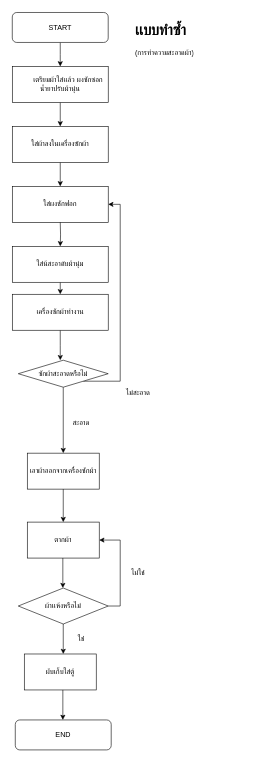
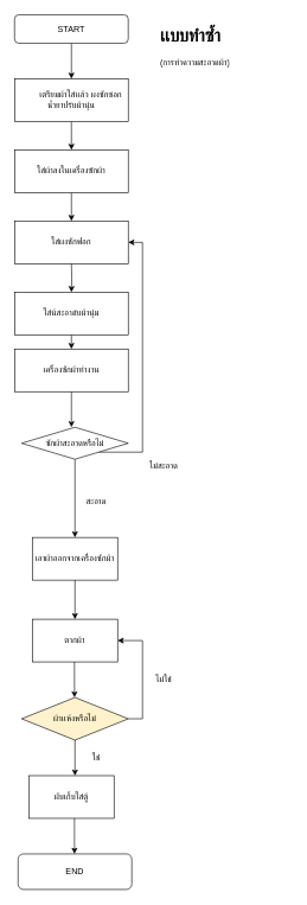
  <mxCell id="0" />
  <mxCell id="1" parent="0" />
  <mxCell id="2" style="edgeStyle=orthogonalEdgeStyle;rounded=0;orthogonalLoop=1;jettySize=auto;html=1;exitX=0.5;exitY=1;exitDx=0;exitDy=0;" edge="1" parent="1" source="3"><mxGeometry relative="1" as="geometry"><mxPoint x="100" y="110" as="targetPoint" /></mxGeometry></mxCell>
- <mxCell id="3" value="START" style="rounded=1;whiteSpace=wrap;html=1;" vertex="1" parent="1"><mxGeometry x="20" y="20" width="160" height="50" as="geometry" /></mxCell>
+ <mxCell id="3" value="START" style="rounded=1;whiteSpace=wrap;html=1;" vertex="1" parent="1"><mxGeometry x="20" y="20" width="160" height="40" as="geometry" /></mxCell>
  <mxCell id="4" style="edgeStyle=orthogonalEdgeStyle;rounded=0;orthogonalLoop=1;jettySize=auto;html=1;entryX=0.5;entryY=0;entryDx=0;entryDy=0;" edge="1" parent="1" source="5" target="7"><mxGeometry relative="1" as="geometry" /></mxCell>
  <mxCell id="5" value="&lt;span style=&quot;white-space: pre;&quot;&gt;&#09;&lt;/span&gt;เตรียมผ้าใส่เเล้ว ผงซักซอก น้ำยาปรับผ้านุ่น" style="rounded=0;whiteSpace=wrap;html=1;" vertex="1" parent="1"><mxGeometry x="20" y="110" width="160" height="60" as="geometry" /></mxCell>
  <mxCell id="6" style="edgeStyle=orthogonalEdgeStyle;rounded=0;orthogonalLoop=1;jettySize=auto;html=1;exitX=0.5;exitY=1;exitDx=0;exitDy=0;" edge="1" parent="1" source="7" target="8"><mxGeometry relative="1" as="geometry" /></mxCell>
  <mxCell id="7" value="ใส่ผ้าลงในเครื่องซักผ้า" style="rounded=0;whiteSpace=wrap;html=1;" vertex="1" parent="1"><mxGeometry x="20" y="210" width="160" height="60" as="geometry" /></mxCell>
  <mxCell id="8" value="ใส่ผงซักฟอก" style="rounded=0;whiteSpace=wrap;html=1;" vertex="1" parent="1"><mxGeometry x="20" y="310" width="160" height="60" as="geometry" /></mxCell>
  <mxCell id="9" style="edgeStyle=orthogonalEdgeStyle;rounded=0;orthogonalLoop=1;jettySize=auto;html=1;exitX=0.5;exitY=1;exitDx=0;exitDy=0;" edge="1" parent="1" target="11"><mxGeometry relative="1" as="geometry"><mxPoint x="100" y="370" as="sourcePoint" /></mxGeometry></mxCell>
  <mxCell id="10" style="edgeStyle=orthogonalEdgeStyle;rounded=0;orthogonalLoop=1;jettySize=auto;html=1;exitX=0.5;exitY=1;exitDx=0;exitDy=0;entryX=0.5;entryY=0;entryDx=0;entryDy=0;" edge="1" parent="1" source="11" target="13"><mxGeometry relative="1" as="geometry" /></mxCell>
  <mxCell id="11" value="ใส่น้สะอาดับผ้านุ่ม" style="rounded=0;whiteSpace=wrap;html=1;" vertex="1" parent="1"><mxGeometry x="20" y="410" width="160" height="60" as="geometry" /></mxCell>
  <mxCell id="12" value="" style="edgeStyle=orthogonalEdgeStyle;rounded=0;orthogonalLoop=1;jettySize=auto;html=1;entryX=0.467;entryY=0;entryDx=0;entryDy=0;entryPerimeter=0;" edge="1" parent="1" source="13" target="16"><mxGeometry relative="1" as="geometry" /></mxCell>
  <mxCell id="13" value="เครื่องซักผ้าทำงาน" style="rounded=0;whiteSpace=wrap;html=1;" vertex="1" parent="1"><mxGeometry x="20" y="490" width="160" height="60" as="geometry" /></mxCell>
  <mxCell id="14" value="" style="edgeStyle=orthogonalEdgeStyle;rounded=0;orthogonalLoop=1;jettySize=auto;html=1;" edge="1" parent="1" source="16" target="17"><mxGeometry relative="1" as="geometry" /></mxCell>
  <mxCell id="15" style="edgeStyle=orthogonalEdgeStyle;rounded=0;orthogonalLoop=1;jettySize=auto;html=1;entryX=1;entryY=0.5;entryDx=0;entryDy=0;" edge="1" parent="1" source="16" target="8"><mxGeometry relative="1" as="geometry"><Array as="points"><mxPoint x="200" y="635" /><mxPoint x="200" y="340" /></Array></mxGeometry></mxCell>
  <mxCell id="16" value="ซักผ้าสะอาดหรือไม่" style="rhombus;whiteSpace=wrap;html=1;rounded=0;" vertex="1" parent="1"><mxGeometry x="30" y="600" width="150" height="45" as="geometry" /></mxCell>
  <mxCell id="17" value="เอาผ้าออกจากเครื่องซักผ้า" style="whiteSpace=wrap;html=1;rounded=0;" vertex="1" parent="1"><mxGeometry x="45" y="755" width="120" height="60" as="geometry" /></mxCell>
  <mxCell id="18" value="สะอาด" style="text;html=1;strokeColor=none;fillColor=none;align=center;verticalAlign=middle;whiteSpace=wrap;rounded=0;" vertex="1" parent="1"><mxGeometry x="105" y="690" width="60" height="30" as="geometry" /></mxCell>
  <mxCell id="19" value="ไม่สะอาด" style="text;html=1;strokeColor=none;fillColor=none;align=center;verticalAlign=middle;whiteSpace=wrap;rounded=0;" vertex="1" parent="1"><mxGeometry x="200" y="640" width="60" height="30" as="geometry" /></mxCell>
  <mxCell id="20" value="" style="edgeStyle=orthogonalEdgeStyle;rounded=0;orthogonalLoop=1;jettySize=auto;html=1;" edge="1" parent="1"><mxGeometry relative="1" as="geometry"><mxPoint x="105" y="815" as="sourcePoint" /><mxPoint x="105" y="870" as="targetPoint" /></mxGeometry></mxCell>
  <mxCell id="21" value="ตากผ้า" style="whiteSpace=wrap;html=1;rounded=0;" vertex="1" parent="1"><mxGeometry x="45" y="870" width="120" height="60" as="geometry" /></mxCell>
  <mxCell id="22" value="" style="endArrow=classic;html=1;rounded=0;" edge="1" parent="1"><mxGeometry width="50" height="50" relative="1" as="geometry"><mxPoint x="104.31" y="930" as="sourcePoint" /><mxPoint x="104.31" y="980" as="targetPoint" /></mxGeometry></mxCell>
  <mxCell id="23" style="edgeStyle=orthogonalEdgeStyle;rounded=0;orthogonalLoop=1;jettySize=auto;html=1;exitX=1;exitY=0.5;exitDx=0;exitDy=0;entryX=1;entryY=0.5;entryDx=0;entryDy=0;" edge="1" parent="1" source="24" target="21"><mxGeometry relative="1" as="geometry" /></mxCell>
- <mxCell id="24" value="ผ้าเเห้งหรือไม่" style="rhombus;whiteSpace=wrap;html=1;rounded=0;" vertex="1" parent="1"><mxGeometry x="30" y="980" width="150" height="60" as="geometry" /></mxCell>
+ <mxCell id="24" value="ผ้าเเห้งหรือไม่" style="rhombus;whiteSpace=wrap;html=1;rounded=0;fillColor=#fff2cc;" vertex="1" parent="1"><mxGeometry x="30" y="980" width="150" height="60" as="geometry" /></mxCell>
  <mxCell id="25" value="ผับเก็บใส่ตู้" style="whiteSpace=wrap;html=1;rounded=0;" vertex="1" parent="1"><mxGeometry x="40" y="1090" width="120" height="60" as="geometry" /></mxCell>
  <mxCell id="26" value="" style="endArrow=classic;html=1;rounded=0;" edge="1" parent="1"><mxGeometry width="50" height="50" relative="1" as="geometry"><mxPoint x="105" y="1040" as="sourcePoint" /><mxPoint x="105" y="1090" as="targetPoint" /></mxGeometry></mxCell>
  <mxCell id="27" value="ใช่" style="text;html=1;strokeColor=none;fillColor=none;align=center;verticalAlign=middle;whiteSpace=wrap;rounded=0;" vertex="1" parent="1"><mxGeometry x="105" y="1050" width="60" height="30" as="geometry" /></mxCell>
  <mxCell id="28" value="ไม่ใช่" style="text;html=1;strokeColor=none;fillColor=none;align=center;verticalAlign=middle;whiteSpace=wrap;rounded=0;" vertex="1" parent="1"><mxGeometry x="200" y="940" width="60" height="30" as="geometry" /></mxCell>
  <mxCell id="29" value="&lt;h1&gt;เเบบทำซ้ำ&lt;/h1&gt;&lt;div&gt;(การทำความสะอาดผ้า)&lt;/div&gt;" style="text;html=1;strokeColor=none;fillColor=none;spacing=5;spacingTop=-20;whiteSpace=wrap;overflow=hidden;rounded=0;" vertex="1" parent="1"><mxGeometry x="220" y="30" width="190" height="120" as="geometry" /></mxCell>
  <mxCell id="30" value="" style="endArrow=classic;html=1;rounded=0;" edge="1" parent="1"><mxGeometry width="50" height="50" relative="1" as="geometry"><mxPoint x="104.33" y="1150" as="sourcePoint" /><mxPoint x="104.33" y="1200" as="targetPoint" /></mxGeometry></mxCell>
  <mxCell id="31" value="END" style="rounded=1;whiteSpace=wrap;html=1;" vertex="1" parent="1"><mxGeometry x="25" y="1200" width="160" height="50" as="geometry" /></mxCell>
